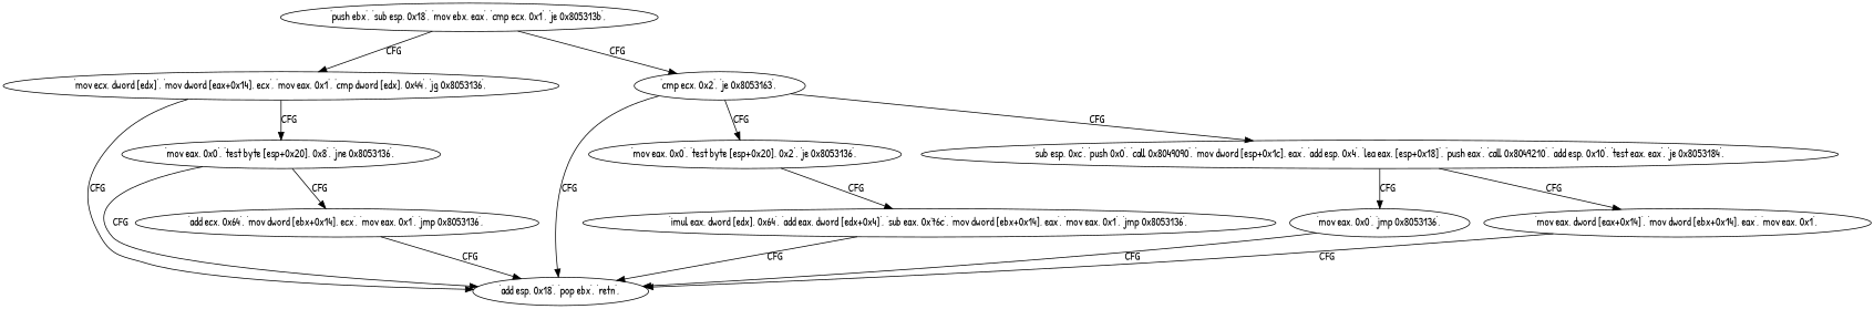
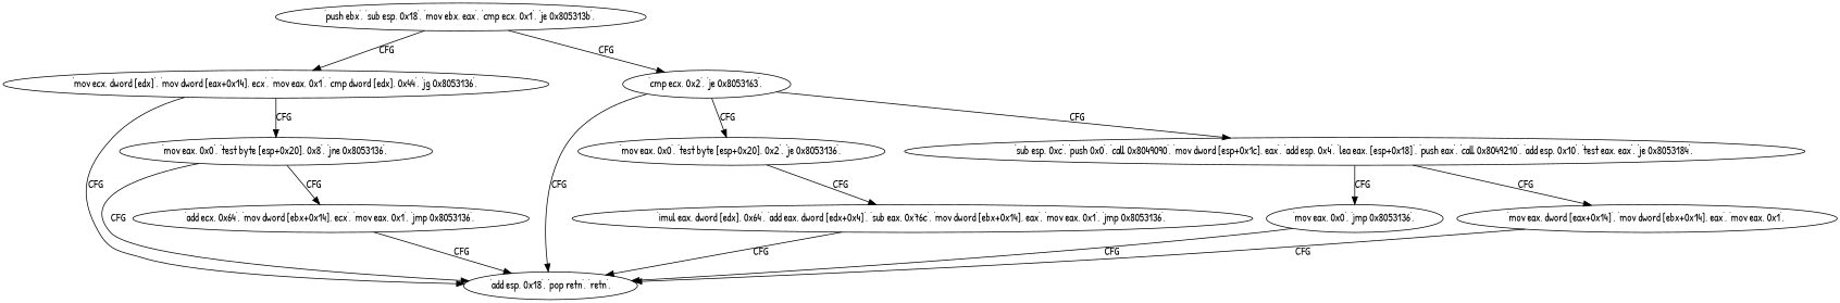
  digraph {
    fontname="Patrick Hand"
    node [fontname="Patrick Hand"]
    edge [fontname="Patrick Hand"]
    n1 [label="'push ebx', 'sub esp, 0x18', 'mov ebx, eax', 'cmp ecx, 0x1', 'je 0x805313b', "]
    n2 [label="'mov ecx, dword [edx]', 'mov dword [eax+0x14], ecx', 'mov eax, 0x1', 'cmp dword [edx], 0x44', 'jg 0x8053136', "]
    n3 [label="'cmp ecx, 0x2', 'je 0x8053163', "]
-   n4 [label="'add esp, 0x18', 'pop ebx', 'retn', "]
+   n4 [label="'add esp, 0x18', 'pop retn', 'retn',"]
    n5 [label="'mov eax, 0x0', 'test byte [esp+0x20], 0x8', 'jne 0x8053136', "]
    n6 [label="'mov eax, 0x0', 'test byte [esp+0x20], 0x2', 'je 0x8053136', "]
    n7 [label="'sub esp, 0xc', 'push 0x0', 'call 0x8049090', 'mov dword [esp+0x1c], eax', 'add esp, 0x4', 'lea eax, [esp+0x18]', 'push eax', 'call 0x8049210', 'add esp, 0x10', 'test eax, eax', 'je 0x8053184', "]
    n8 [label="'add ecx, 0x64', 'mov dword [ebx+0x14], ecx', 'mov eax, 0x1', 'jmp 0x8053136', "]
    n9 [label="'imul eax, dword [edx], 0x64', 'add eax, dword [edx+0x4]', 'sub eax, 0x76c', 'mov dword [ebx+0x14], eax', 'mov eax, 0x1', 'jmp 0x8053136', "]
    n10 [label="'mov eax, 0x0', 'jmp 0x8053136', "]
    n11 [label="'mov eax, dword [eax+0x14]', 'mov dword [ebx+0x14], eax', 'mov eax, 0x1', "]
    n1 -> n2 [label=CFG]
    n1 -> n3 [label=CFG]
    n2 -> n4 [label=CFG]
    n2 -> n5 [label=CFG]
    n3 -> n4 [label=CFG]
    n3 -> n6 [label=CFG]
    n3 -> n7 [label=CFG]
    n5 -> n4 [label=CFG]
    n5 -> n8 [label=CFG]
    n6 -> n9 [label=CFG]
    n7 -> n10 [label=CFG]
    n7 -> n11 [label=CFG]
    n8 -> n4 [label=CFG]
    n9 -> n4 [label=CFG]
    n10 -> n4 [label=CFG]
    n11 -> n4 [label=CFG]
  }
